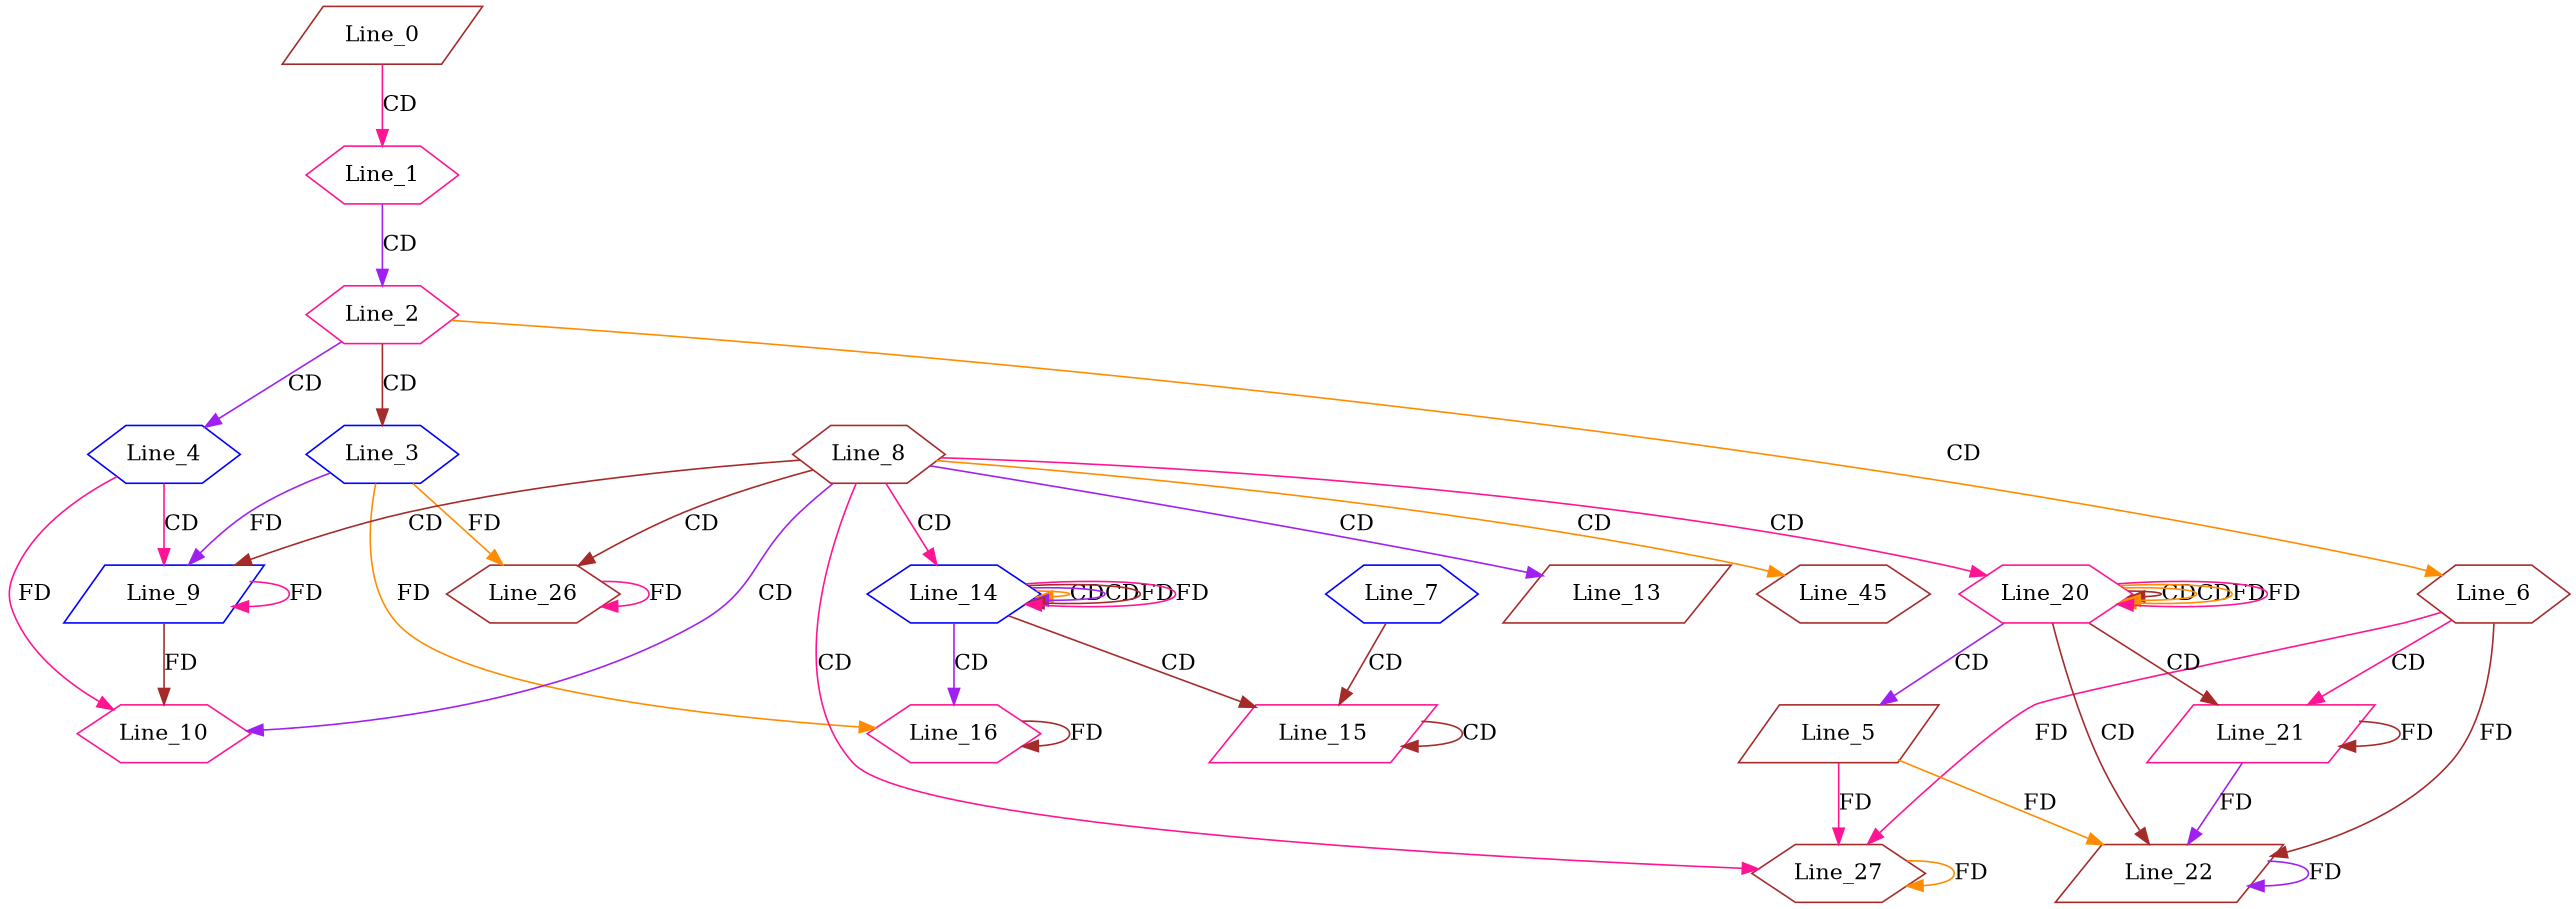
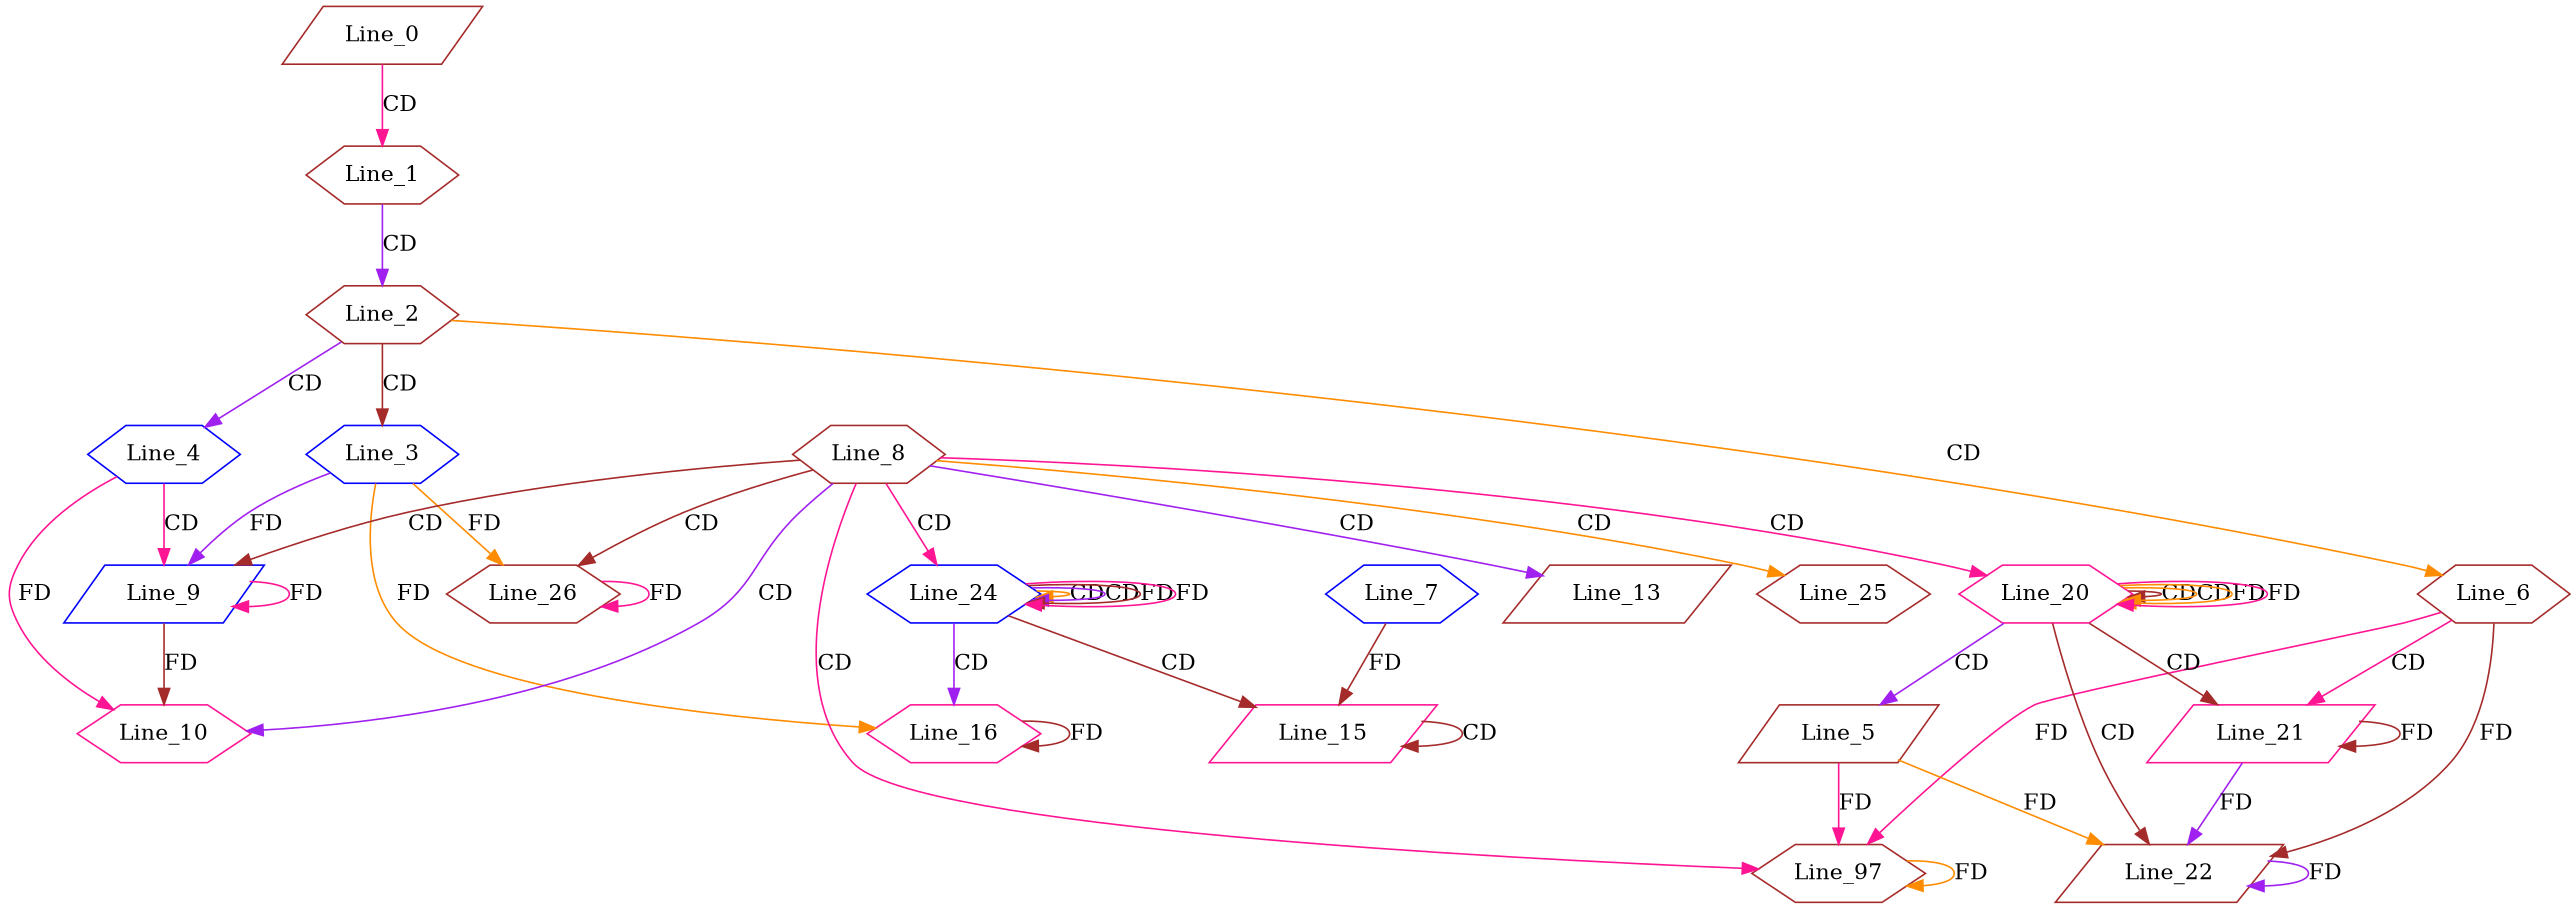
  digraph {
    node [color=brown shape=hexagon]
    edge [color=brown]
    Line_0 [shape=parallelogram]
-   Line_1 [color=deeppink]
-   Line_2 [color=deeppink]
+   Line_1
+   Line_2
    Line_3 [color=blue]
    Line_4 [color=blue]
    Line_6
    Line_16 [color=deeppink]
    Line_26
    Line_9 [color=blue shape=parallelogram]
    Line_10 [color=deeppink]
    Line_5 [shape=parallelogram]
    Line_22 [shape=parallelogram]
-   Line_27
+   Line_27 [label=Line_97]
    Line_21 [color=deeppink shape=parallelogram]
    Line_8
    Line_13 [shape=parallelogram]
-   Line_14 [color=blue]
+   Line_14 [color=blue label=Line_24]
    Line_20 [color=deeppink]
-   Line_25 [label=Line_45]
+   Line_25
    Line_15 [color=deeppink shape=parallelogram]
    Line_7 [color=blue]
    Line_0 -> Line_1 [color=deeppink label=CD]
    Line_1 -> Line_2 [color=purple label=CD]
    Line_2 -> Line_3 [label=CD]
    Line_2 -> Line_4 [color=purple label=CD]
    Line_2 -> Line_6 [color=darkorange label=CD]
    Line_3 -> Line_16 [color=darkorange label=FD]
    Line_3 -> Line_26 [color=darkorange label=FD]
    Line_3 -> Line_9 [color=purple label=FD]
    Line_4 -> Line_9 [color=deeppink label=CD]
    Line_4 -> Line_10 [color=deeppink label=FD]
    Line_6 -> Line_22 [label=FD]
    Line_6 -> Line_27 [color=deeppink label=FD]
    Line_6 -> Line_21 [color=deeppink label=CD]
    Line_16 -> Line_16 [label=FD]
    Line_26 -> Line_26 [color=deeppink label=FD]
    Line_9 -> Line_9 [color=deeppink label=FD]
    Line_9 -> Line_10 [label=FD]
    Line_5 -> Line_22 [color=darkorange label=FD]
    Line_5 -> Line_27 [color=deeppink label=FD]
    Line_22 -> Line_22 [color=purple label=FD]
    Line_27 -> Line_27 [color=darkorange label=FD]
    Line_21 -> Line_22 [color=purple label=FD]
    Line_21 -> Line_21 [label=FD]
    Line_8 -> Line_26 [label=CD]
    Line_8 -> Line_9 [label=CD]
    Line_8 -> Line_10 [color=purple label=CD]
    Line_8 -> Line_27 [color=deeppink label=CD]
    Line_8 -> Line_13 [color=purple label=CD]
    Line_8 -> Line_14 [color=deeppink label=CD]
    Line_8 -> Line_20 [color=deeppink label=CD]
    Line_8 -> Line_25 [color=darkorange label=CD]
    Line_14 -> Line_16 [color=purple label=CD]
    Line_14 -> Line_14 [color=darkorange label=CD]
    Line_14 -> Line_14 [color=purple label=CD]
    Line_14 -> Line_14 [label=FD]
    Line_14 -> Line_14 [color=deeppink label=FD]
    Line_14 -> Line_15 [label=CD]
    Line_20 -> Line_5 [color=purple label=CD]
    Line_20 -> Line_22 [label=CD]
    Line_20 -> Line_21 [label=CD]
    Line_20 -> Line_20 [label=CD]
    Line_20 -> Line_20 [color=darkorange label=CD]
    Line_20 -> Line_20 [color=darkorange label=FD]
    Line_20 -> Line_20 [color=deeppink label=FD]
    Line_15 -> Line_15 [label=CD]
-   Line_7 -> Line_15 [label=CD]
+   Line_7 -> Line_15 [label=FD]
  }
